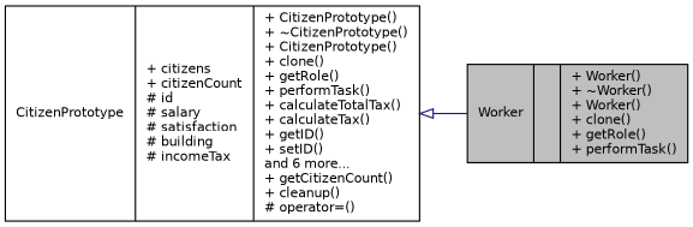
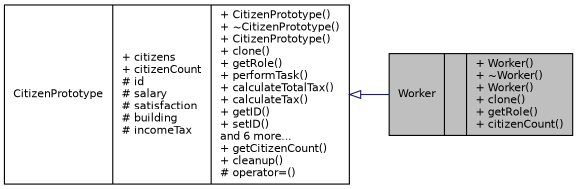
  digraph {
    rankdir=LR
    node [color=black fontname=Helvetica fontsize=10 shape=record style=filled]
-   n1 [fillcolor=grey75 fontcolor=black height=0.2 label="{Worker\n||+ Worker()\l+ ~Worker()\l+ Worker()\l+ clone()\l+ getRole()\l+ performTask()\l}" width=0.4]
+   n1 [fillcolor=grey75 fontcolor=black height=0.2 label="{Worker\n||+ Worker()\l+ ~Worker()\l+ Worker()\l+ clone()\l+ getRole()\l+ citizenCount()\l}" width=0.4]
    n2 [fillcolor=white height=0.2 label="{CitizenPrototype\n|+ citizens\l+ citizenCount\l# id\l# salary\l# satisfaction\l# building\l# incomeTax\l|+ CitizenPrototype()\l+ ~CitizenPrototype()\l+ CitizenPrototype()\l+ clone()\l+ getRole()\l+ performTask()\l+ calculateTotalTax()\l+ calculateTax()\l+ getID()\l+ setID()\land 6 more...\l+ getCitizenCount()\l+ cleanup()\l# operator=()\l}" width=0.4]
    n2 -> n1 [arrowtail=onormal color=midnightblue dir=back fontname=Helvetica fontsize=10 labelfontname=Helvetica labelfontsize=10 style=solid]
  }
